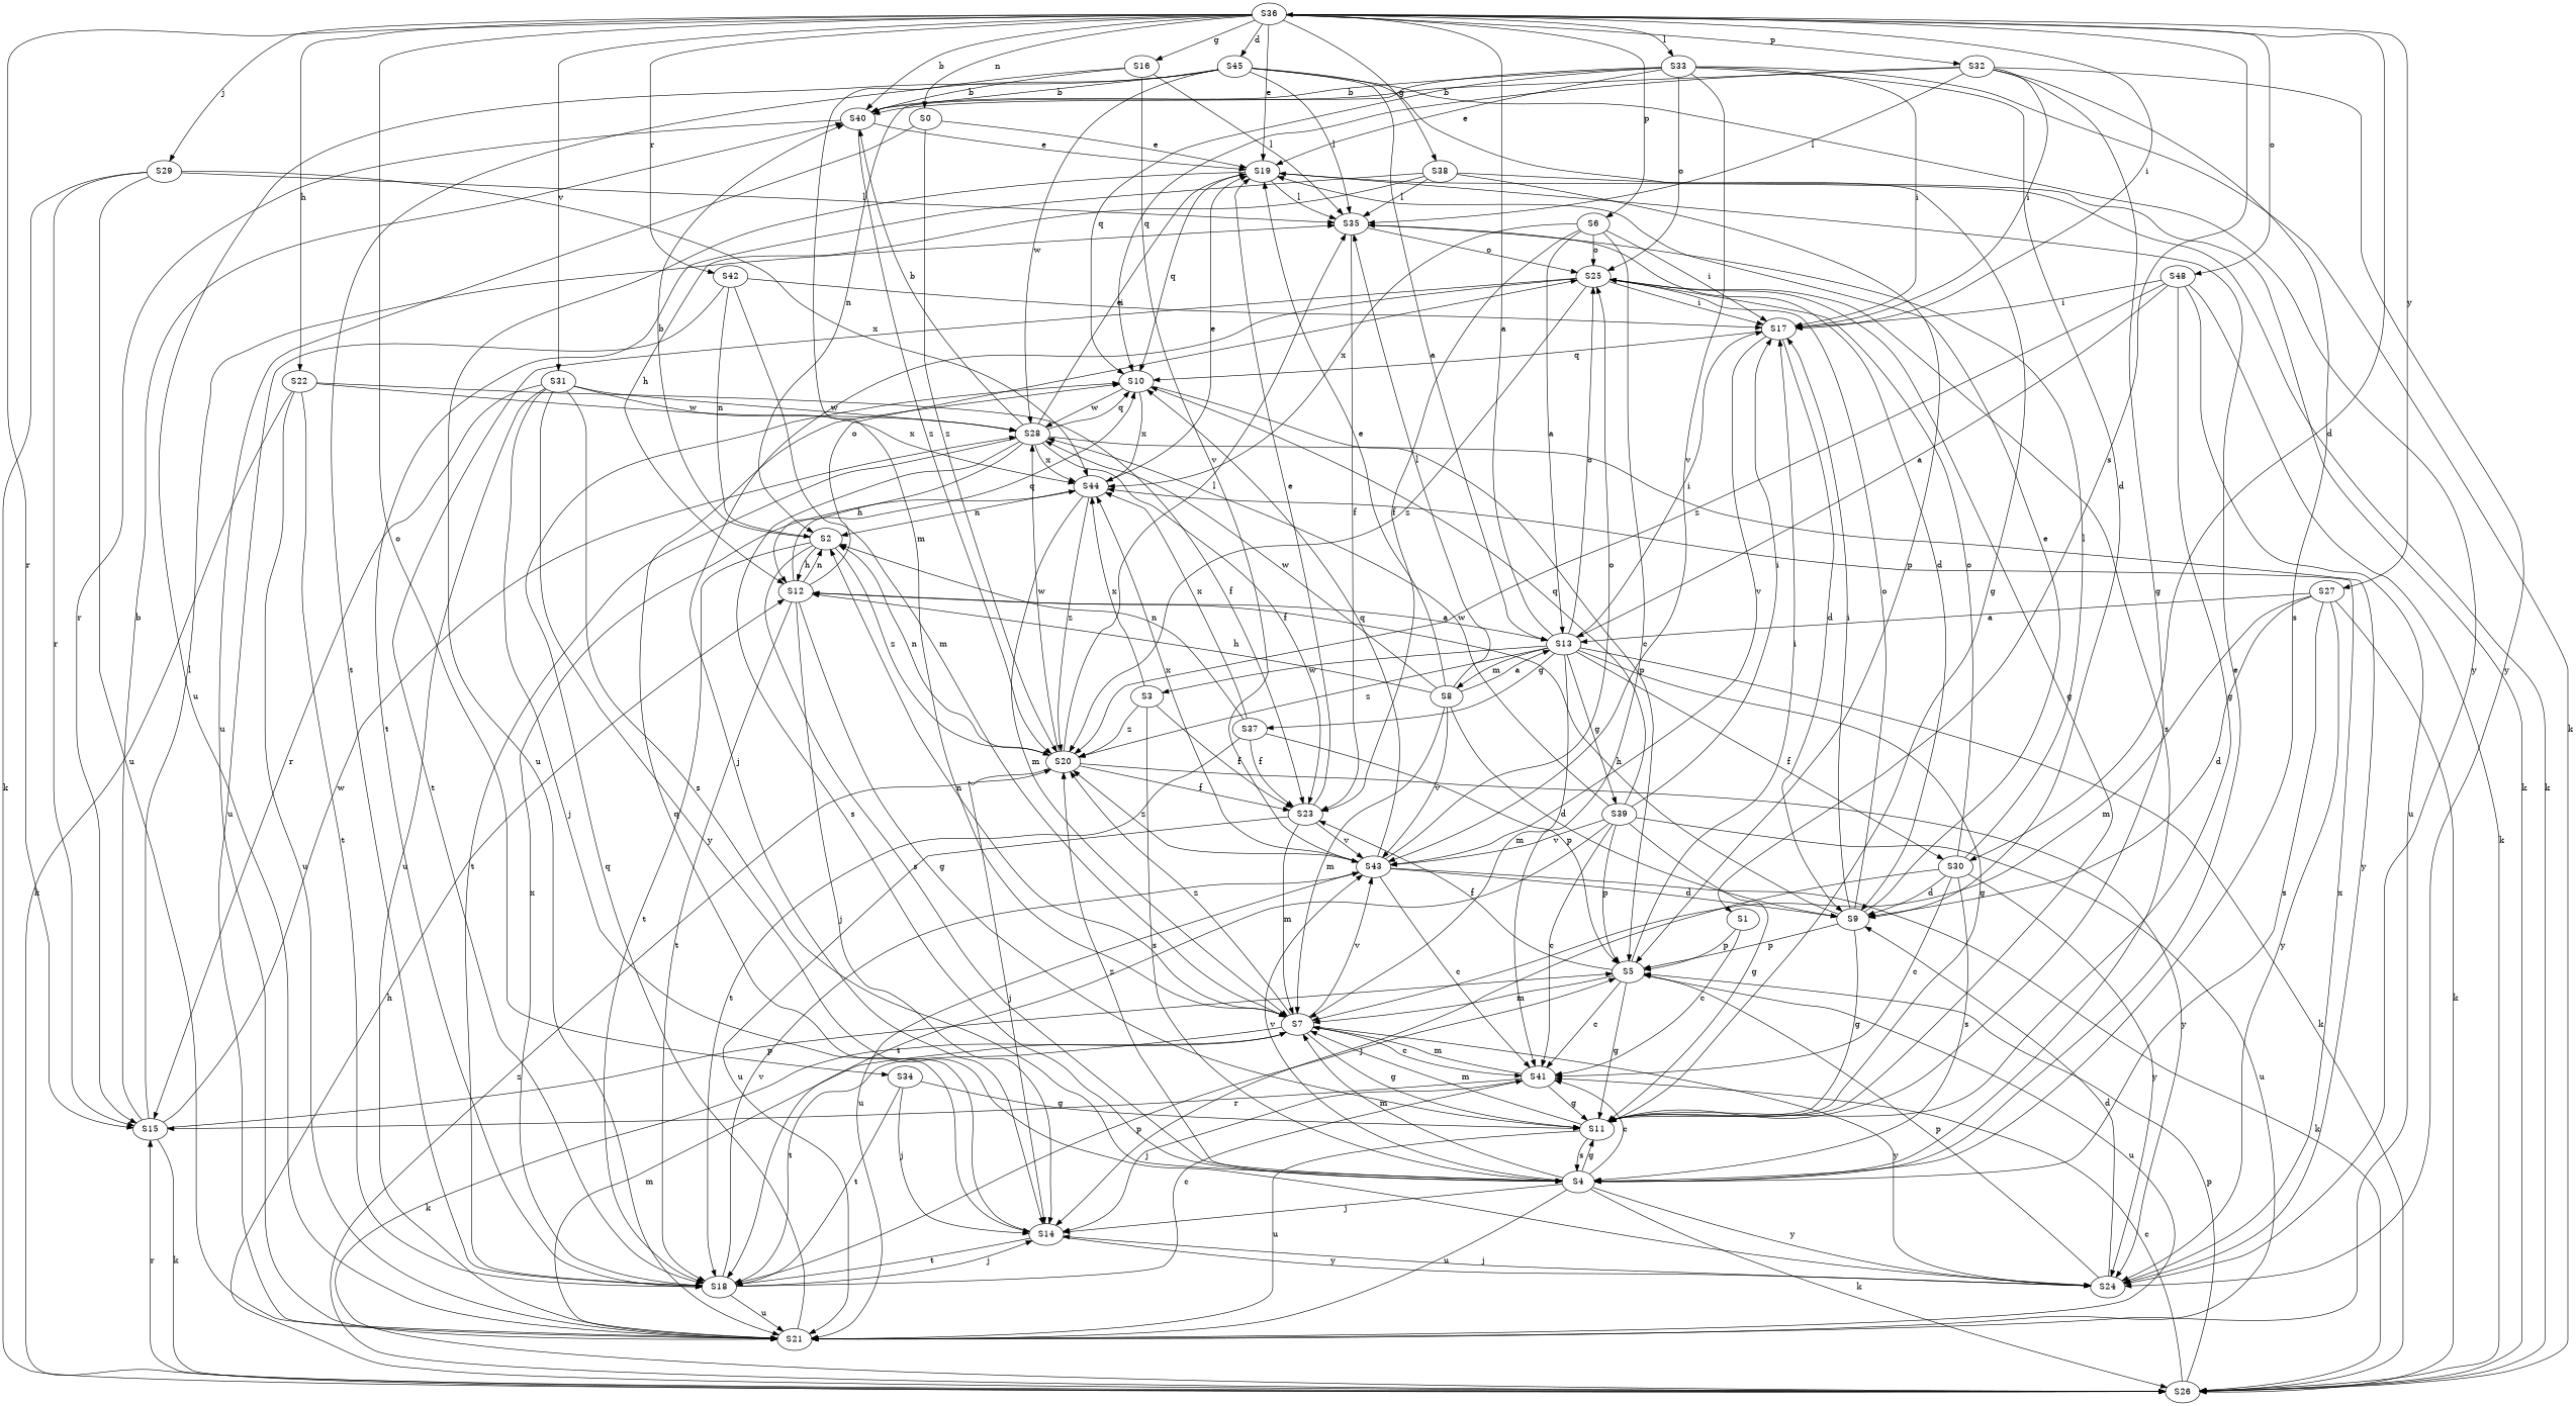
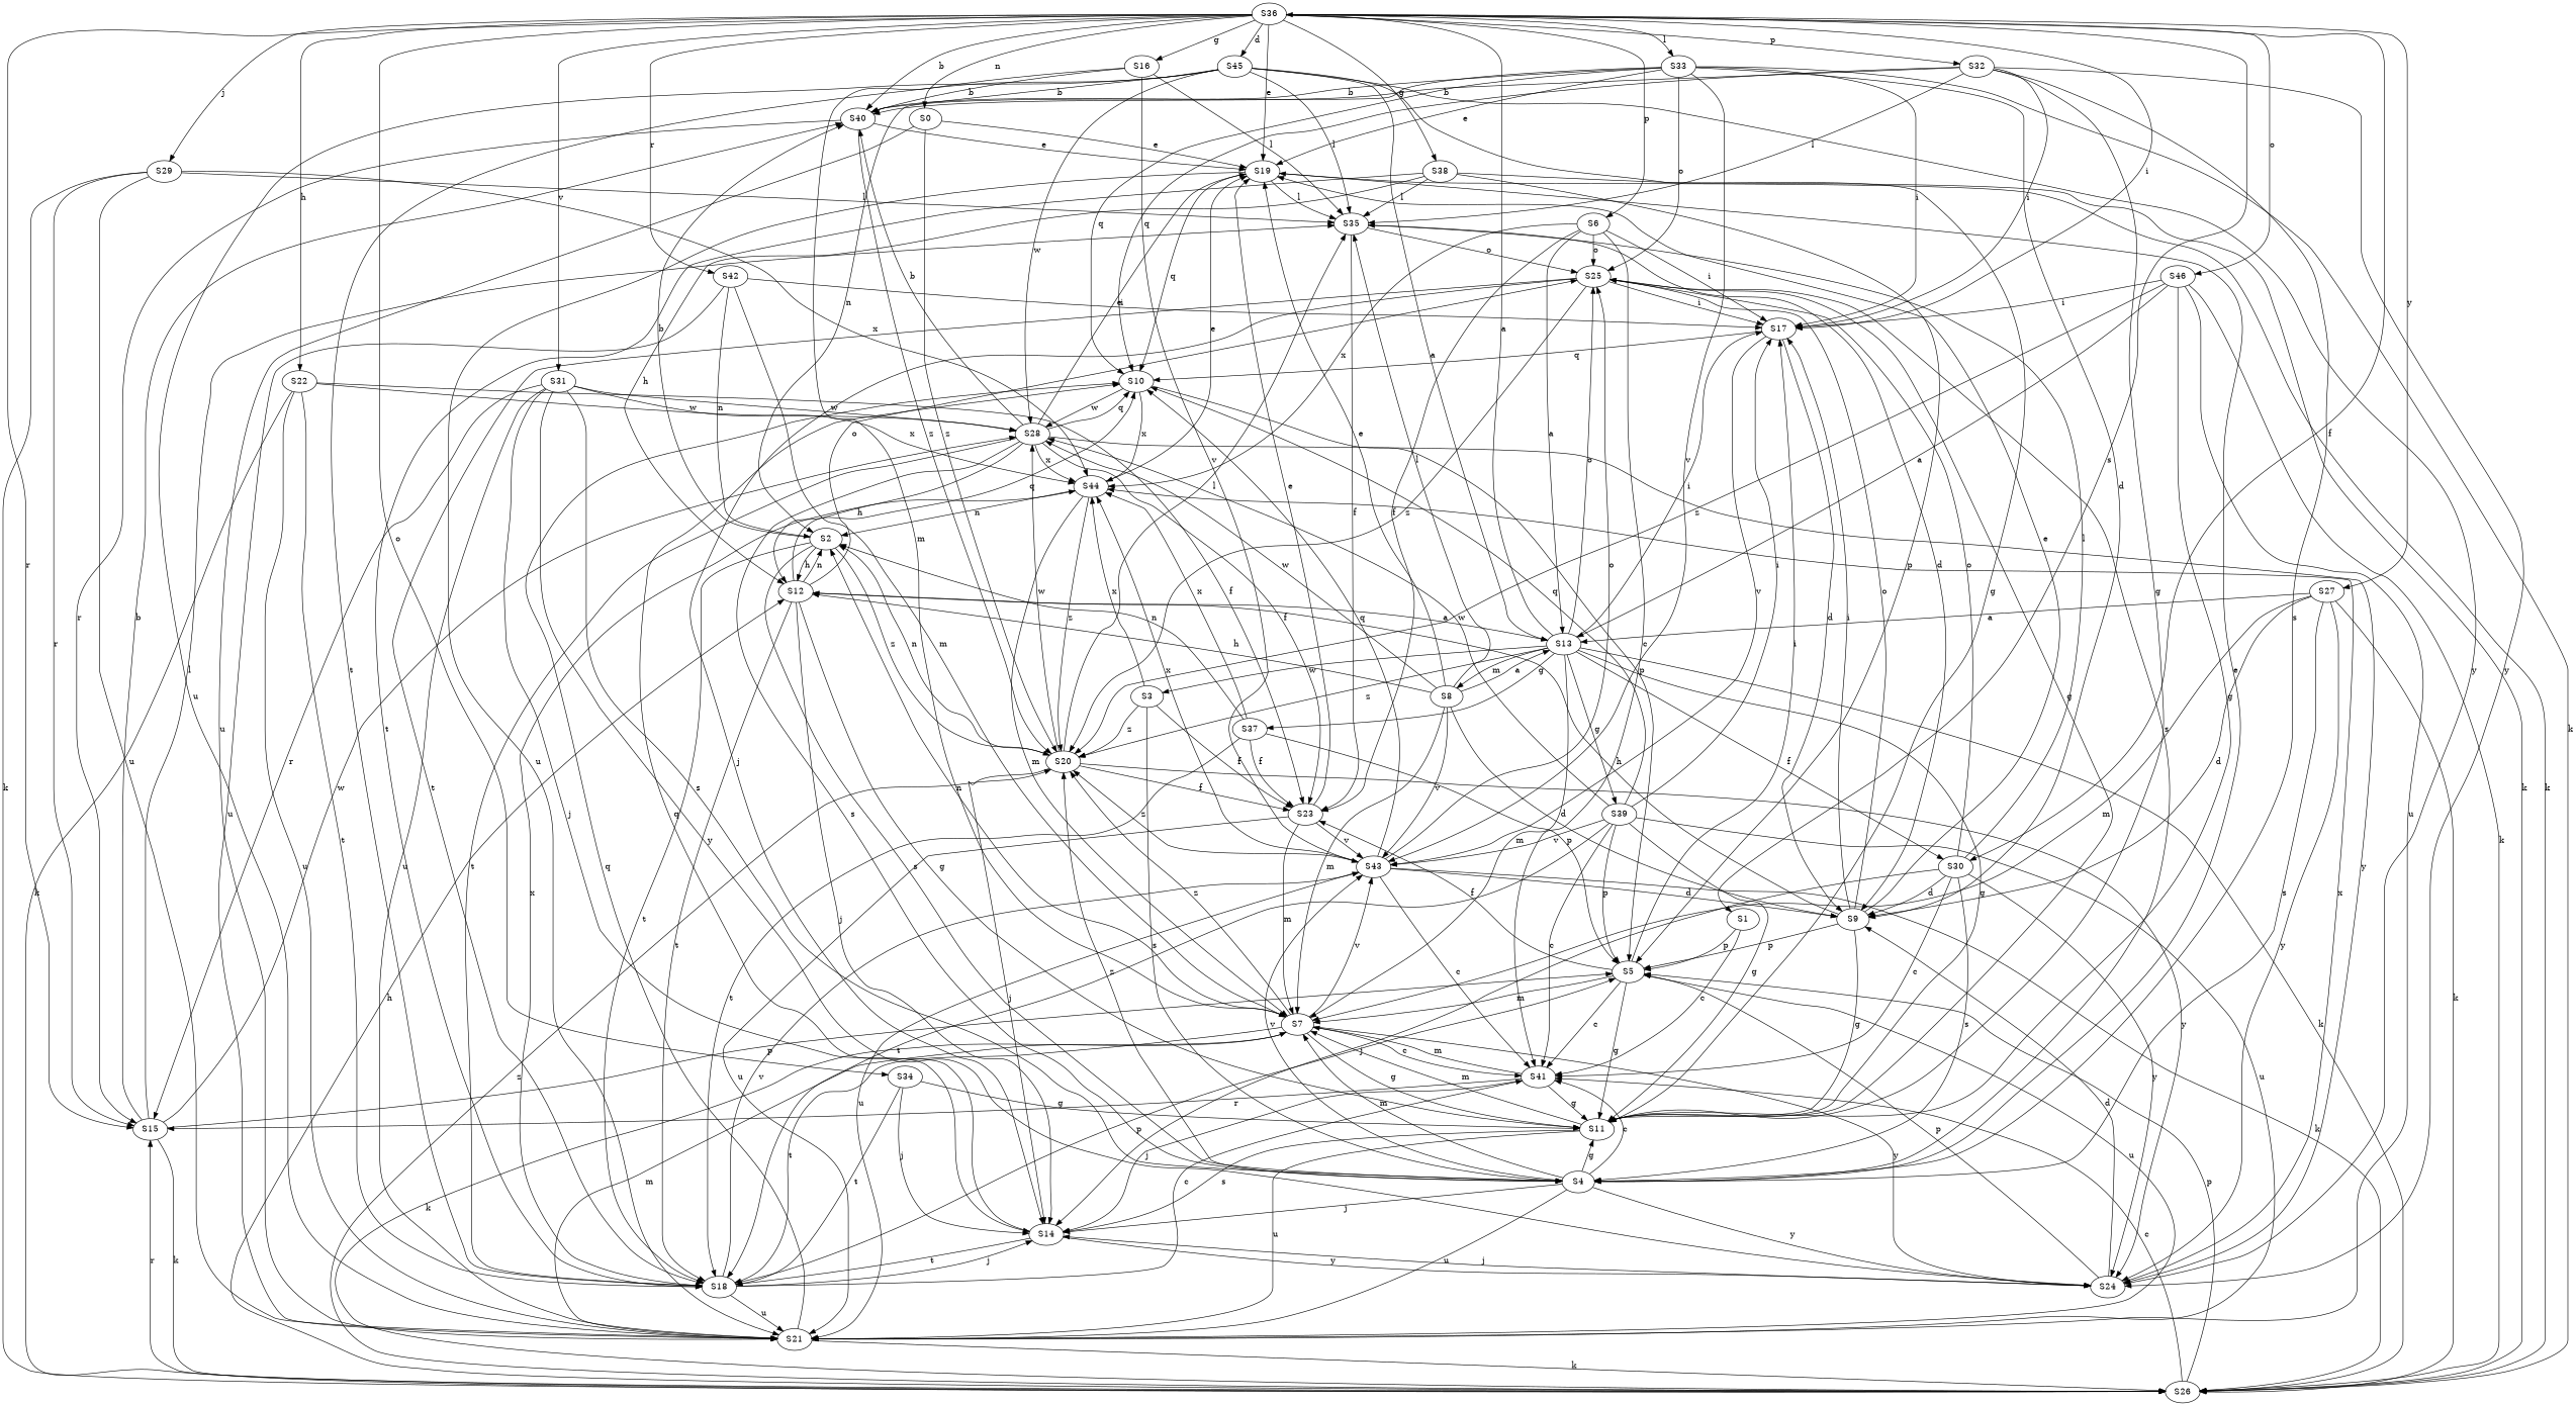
  strict digraph {
    S36
    S40
    S45
    S19
    S30
    S16
    S38
    S22
    S17
    S29
    S33
    S0
    S34
-   S46 [label=S48]
+   S46
    S32
    S6
    S42
    S15
    S1
    S31
    S27
    S20
    S13
    S11
    S35
    S18
    S21
    S28
    S24
    S26
    S10
    S25
    S41
    S14
    S9
    S4
    S7
    S43
    S12
    S5
    S23
    S44
    S2
    S39
    S37
    S8
    S3
    S36 -> S40 [label=b]
    S36 -> S45 [label=d]
    S36 -> S19 [label=e]
-   S36 -> S30 [label=d]
+   S36 -> S30 [label=f]
    S36 -> S16 [label=g]
    S36 -> S38 [label=g]
    S36 -> S22 [label=h]
    S36 -> S17 [label=i]
    S36 -> S29 [label=j]
    S36 -> S33 [label=l]
    S36 -> S0 [label=n]
    S36 -> S34 [label=o]
    S36 -> S46 [label=o]
    S36 -> S32 [label=p]
    S36 -> S6 [label=p]
    S36 -> S42 [label=r]
    S36 -> S15 [label=r]
    S36 -> S1 [label=s]
    S36 -> S31 [label=v]
    S36 -> S27 [label=y]
    S40 -> S19 [label=e]
    S40 -> S15 [label=r]
    S40 -> S20 [label=z]
    S45 -> S40 [label=b]
    S45 -> S13 [label=a]
    S45 -> S11 [label=g]
    S45 -> S35 [label=l]
    S45 -> S18 [label=t]
    S45 -> S21 [label=u]
    S45 -> S28 [label=w]
    S45 -> S24 [label=y]
    S19 -> S35 [label=l]
    S19 -> S21 [label=u]
    S19 -> S26 [label=k]
    S19 -> S10 [label=q]
    S30 -> S35 [label=l]
    S30 -> S24 [label=y]
    S30 -> S25 [label=o]
    S30 -> S41 [label=c]
    S30 -> S14 [label=j]
    S30 -> S9 [label=d]
    S30 -> S4 [label=s]
    S16 -> S40 [label=b]
    S16 -> S35 [label=l]
    S16 -> S7 [label=m]
    S16 -> S43 [label=v]
    S38 -> S35 [label=l]
    S38 -> S18 [label=t]
    S38 -> S26 [label=k]
    S38 -> S12 [label=h]
    S38 -> S5 [label=p]
    S22 -> S18 [label=t]
    S22 -> S21 [label=u]
    S22 -> S28 [label=w]
    S22 -> S26 [label=k]
    S22 -> S23 [label=f]
    S17 -> S10 [label=q]
    S17 -> S9 [label=d]
    S17 -> S43 [label=v]
    S29 -> S15 [label=r]
    S29 -> S35 [label=l]
    S29 -> S21 [label=u]
    S29 -> S26 [label=k]
    S29 -> S44 [label=x]
    S33 -> S40 [label=b]
    S33 -> S19 [label=e]
    S33 -> S17 [label=i]
    S33 -> S26 [label=k]
    S33 -> S10 [label=q]
    S33 -> S25 [label=o]
    S33 -> S9 [label=d]
    S33 -> S43 [label=v]
    S33 -> S2 [label=n]
    S0 -> S19 [label=e]
    S0 -> S20 [label=z]
    S0 -> S21 [label=u]
    S34 -> S11 [label=g]
    S34 -> S18 [label=t]
    S34 -> S14 [label=j]
    S46 -> S17 [label=i]
    S46 -> S20 [label=z]
    S46 -> S13 [label=a]
    S46 -> S11 [label=g]
    S46 -> S21 [label=u]
    S46 -> S26 [label=k]
    S32 -> S40 [label=b]
    S32 -> S17 [label=i]
    S32 -> S11 [label=g]
    S32 -> S35 [label=l]
    S32 -> S24 [label=y]
    S32 -> S10 [label=q]
    S32 -> S4 [label=s]
    S6 -> S17 [label=i]
    S6 -> S13 [label=a]
    S6 -> S25 [label=o]
    S6 -> S41 [label=c]
    S6 -> S23 [label=f]
    S6 -> S44 [label=x]
    S42 -> S17 [label=i]
    S42 -> S21 [label=u]
    S42 -> S7 [label=m]
    S42 -> S2 [label=n]
    S15 -> S40 [label=b]
    S15 -> S35 [label=l]
    S15 -> S28 [label=w]
    S15 -> S26 [label=k]
    S15 -> S5 [label=p]
    S1 -> S41 [label=c]
    S1 -> S5 [label=p]
    S31 -> S15 [label=r]
    S31 -> S21 [label=u]
    S31 -> S28 [label=w]
    S31 -> S24 [label=y]
    S31 -> S14 [label=j]
    S31 -> S4 [label=s]
    S31 -> S44 [label=x]
    S27 -> S13 [label=a]
    S27 -> S24 [label=y]
    S27 -> S26 [label=k]
    S27 -> S9 [label=d]
    S27 -> S4 [label=s]
    S27 -> S7 [label=m]
    S20 -> S35 [label=l]
    S20 -> S28 [label=w]
    S20 -> S24 [label=y]
    S20 -> S14 [label=j]
    S20 -> S23 [label=f]
    S20 -> S2 [label=n]
    S13 -> S36 [label=a]
    S13 -> S30 [label=f]
    S13 -> S17 [label=i]
    S13 -> S20 [label=z]
    S13 -> S11 [label=g]
    S13 -> S26 [label=k]
    S13 -> S25 [label=o]
    S13 -> S7 [label=m]
    S13 -> S39 [label=g]
    S13 -> S37 [label=g]
    S13 -> S8 [label=m]
    S13 -> S3 [label=w]
    S11 -> S21 [label=u]
-   S11 -> S4 [label=s]
+   S11 -> S14 [label=s]
    S11 -> S7 [label=m]
    S35 -> S25 [label=o]
    S35 -> S9 [label=d]
    S35 -> S23 [label=f]
    S18 -> S21 [label=u]
    S18 -> S41 [label=c]
    S18 -> S14 [label=j]
    S18 -> S43 [label=v]
    S18 -> S5 [label=p]
    S18 -> S44 [label=x]
-   S4 -> S26 [label=k]
+   S21 -> S26 [label=k]
    S21 -> S10 [label=q]
    S21 -> S7 [label=m]
    S28 -> S40 [label=b]
    S28 -> S19 [label=e]
    S28 -> S18 [label=t]
    S28 -> S24 [label=y]
    S28 -> S10 [label=q]
    S28 -> S4 [label=s]
    S28 -> S12 [label=h]
    S28 -> S23 [label=f]
    S28 -> S44 [label=x]
    S24 -> S14 [label=j]
    S24 -> S9 [label=d]
    S24 -> S5 [label=p]
    S24 -> S44 [label=x]
    S26 -> S15 [label=r]
    S26 -> S20 [label=z]
    S26 -> S41 [label=c]
    S26 -> S12 [label=h]
    S26 -> S5 [label=p]
    S10 -> S28 [label=w]
    S10 -> S5 [label=p]
    S10 -> S44 [label=x]
    S25 -> S17 [label=i]
    S25 -> S20 [label=z]
    S25 -> S11 [label=g]
    S25 -> S18 [label=t]
    S25 -> S14 [label=j]
    S25 -> S4 [label=s]
    S41 -> S15 [label=r]
    S41 -> S11 [label=g]
    S41 -> S14 [label=j]
    S41 -> S7 [label=m]
    S14 -> S18 [label=t]
    S14 -> S24 [label=y]
    S14 -> S10 [label=q]
    S9 -> S19 [label=e]
    S9 -> S17 [label=i]
    S9 -> S11 [label=g]
    S9 -> S25 [label=o]
    S9 -> S12 [label=h]
    S9 -> S5 [label=p]
    S4 -> S19 [label=e]
    S4 -> S20 [label=z]
    S4 -> S11 [label=g]
    S4 -> S21 [label=u]
    S4 -> S24 [label=y]
    S4 -> S41 [label=c]
    S4 -> S14 [label=j]
    S4 -> S7 [label=m]
    S4 -> S43 [label=v]
    S7 -> S20 [label=z]
    S7 -> S11 [label=g]
    S7 -> S18 [label=t]
    S7 -> S24 [label=y]
    S7 -> S26 [label=k]
    S7 -> S41 [label=c]
    S7 -> S43 [label=v]
    S7 -> S2 [label=n]
    S43 -> S20 [label=z]
    S43 -> S21 [label=u]
    S43 -> S26 [label=k]
    S43 -> S10 [label=q]
    S43 -> S25 [label=o]
    S43 -> S41 [label=c]
    S43 -> S9 [label=d]
    S43 -> S44 [label=x]
    S12 -> S13 [label=a]
    S12 -> S11 [label=g]
    S12 -> S18 [label=t]
    S12 -> S10 [label=q]
    S12 -> S25 [label=o]
    S12 -> S14 [label=j]
    S12 -> S2 [label=n]
    S5 -> S17 [label=i]
    S5 -> S11 [label=g]
    S5 -> S21 [label=u]
    S5 -> S41 [label=c]
    S5 -> S7 [label=m]
    S5 -> S23 [label=f]
    S23 -> S19 [label=e]
    S23 -> S21 [label=u]
    S23 -> S7 [label=m]
    S23 -> S43 [label=v]
    S44 -> S19 [label=e]
    S44 -> S20 [label=z]
    S44 -> S7 [label=m]
    S44 -> S2 [label=n]
    S2 -> S40 [label=b]
    S2 -> S20 [label=z]
    S2 -> S18 [label=t]
    S2 -> S4 [label=s]
    S2 -> S12 [label=h]
    S39 -> S17 [label=i]
    S39 -> S11 [label=g]
    S39 -> S18 [label=t]
    S39 -> S21 [label=u]
    S39 -> S28 [label=w]
    S39 -> S10 [label=q]
    S39 -> S41 [label=c]
    S39 -> S43 [label=v]
    S39 -> S5 [label=p]
    S37 -> S18 [label=t]
    S37 -> S5 [label=p]
    S37 -> S23 [label=f]
    S37 -> S44 [label=x]
    S37 -> S2 [label=n]
    S8 -> S19 [label=e]
    S8 -> S13 [label=a]
    S8 -> S35 [label=l]
    S8 -> S28 [label=w]
    S8 -> S9 [label=d]
    S8 -> S7 [label=m]
    S8 -> S43 [label=v]
    S8 -> S12 [label=h]
    S3 -> S20 [label=z]
    S3 -> S4 [label=s]
    S3 -> S23 [label=f]
    S3 -> S44 [label=x]
  }
